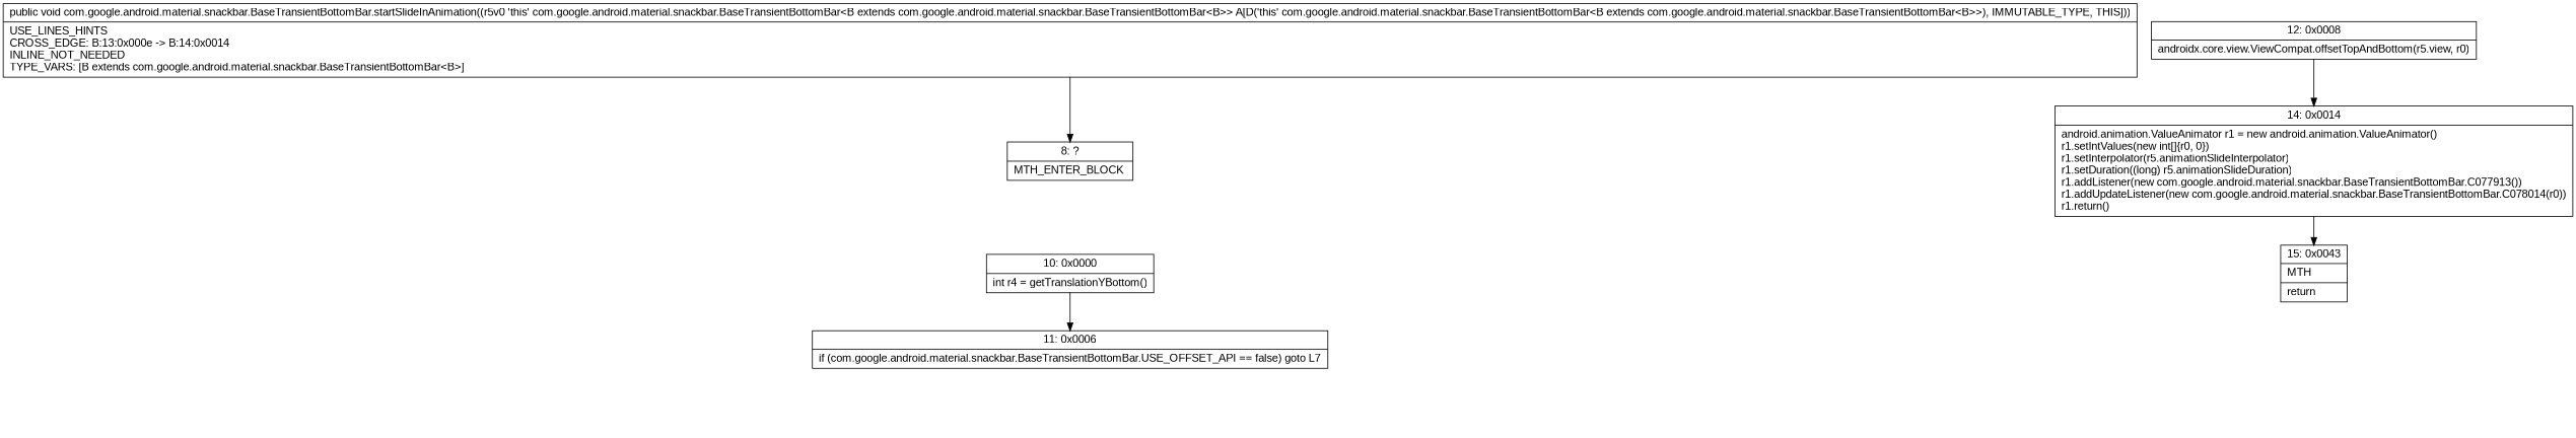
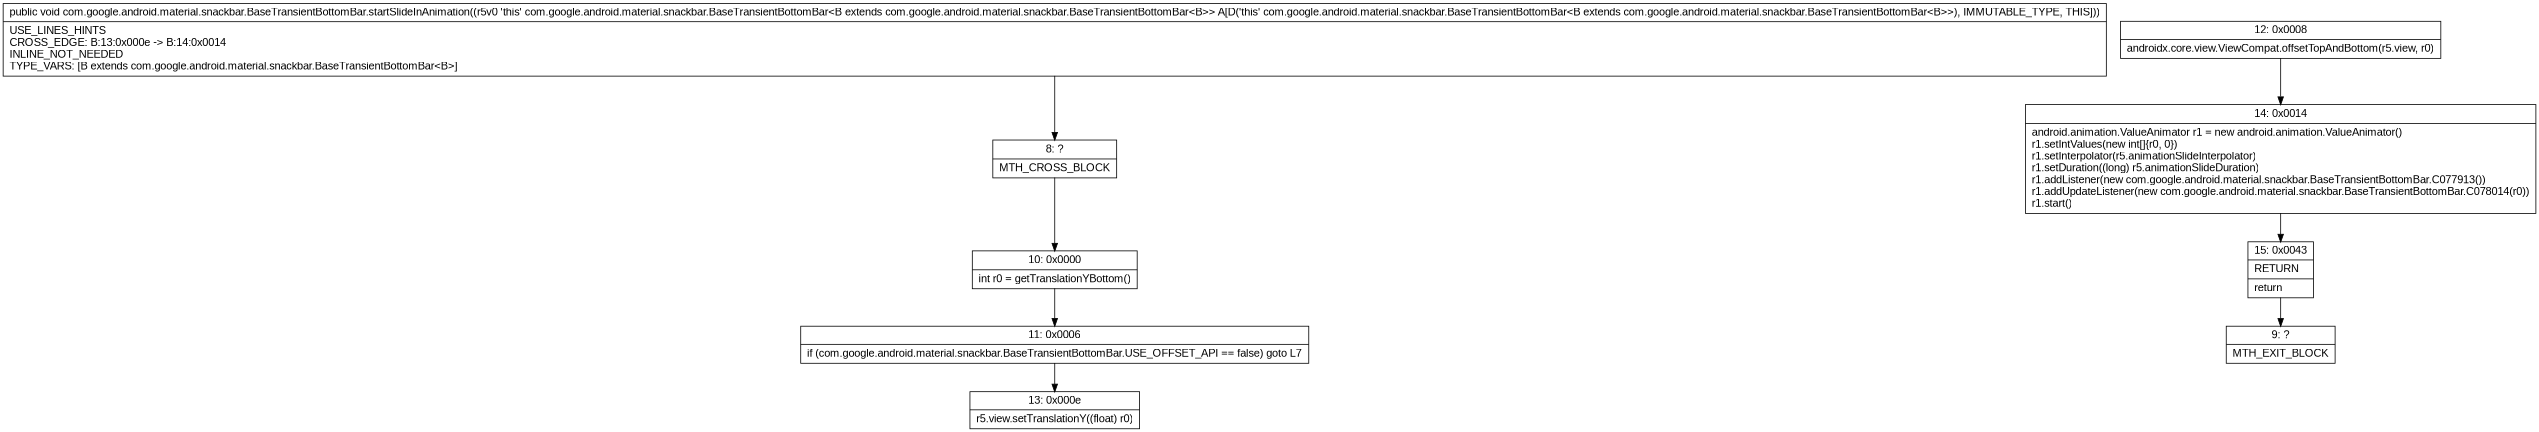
  digraph {
    fontname="Liberation Sans"
    node [fontname="Liberation Sans" shape=record]
    edge [fontname="Liberation Sans"]
-   n1 [label="{8\:\ ?|MTH_ENTER_BLOCK\l}"]
-   n2 [label="{10\:\ 0x0000|int r4 = getTranslationYBottom()\l}"]
+   n1 [label="{8\:\ ?|MTH_CROSS_BLOCK\l}"]
+   n2 [label="{10\:\ 0x0000|int r0 = getTranslationYBottom()\l}"]
    n3 [label="{11\:\ 0x0006|if (com.google.android.material.snackbar.BaseTransientBottomBar.USE_OFFSET_API == false) goto L7\l}"]
+   n4 [label="{13\:\ 0x000e|r5.view.setTranslationY((float) r0)\l}"]
    n5 [label="{12\:\ 0x0008|androidx.core.view.ViewCompat.offsetTopAndBottom(r5.view, r0)\l}"]
-   n6 [label="{14\:\ 0x0014|android.animation.ValueAnimator r1 = new android.animation.ValueAnimator()\lr1.setIntValues(new int[]\{r0, 0\})\lr1.setInterpolator(r5.animationSlideInterpolator)\lr1.setDuration((long) r5.animationSlideDuration)\lr1.addListener(new com.google.android.material.snackbar.BaseTransientBottomBar.C077913())\lr1.addUpdateListener(new com.google.android.material.snackbar.BaseTransientBottomBar.C078014(r0))\lr1.return()\l}"]
-   n7 [label="{15\:\ 0x0043|MTH\l|return\l}"]
+   n6 [label="{14\:\ 0x0014|android.animation.ValueAnimator r1 = new android.animation.ValueAnimator()\lr1.setIntValues(new int[]\{r0, 0\})\lr1.setInterpolator(r5.animationSlideInterpolator)\lr1.setDuration((long) r5.animationSlideDuration)\lr1.addListener(new com.google.android.material.snackbar.BaseTransientBottomBar.C077913())\lr1.addUpdateListener(new com.google.android.material.snackbar.BaseTransientBottomBar.C078014(r0))\lr1.start()\l}"]
+   n7 [label="{15\:\ 0x0043|RETURN\l|return\l}"]
+   n8 [label="{9\:\ ?|MTH_EXIT_BLOCK\l}"]
    n9 [label="{public void com.google.android.material.snackbar.BaseTransientBottomBar.startSlideInAnimation((r5v0 'this' com.google.android.material.snackbar.BaseTransientBottomBar\<B extends com.google.android.material.snackbar.BaseTransientBottomBar\<B\>\> A[D('this' com.google.android.material.snackbar.BaseTransientBottomBar\<B extends com.google.android.material.snackbar.BaseTransientBottomBar\<B\>\>), IMMUTABLE_TYPE, THIS]))  | USE_LINES_HINTS\lCROSS_EDGE: B:13:0x000e \-\> B:14:0x0014\lINLINE_NOT_NEEDED\lTYPE_VARS: [B extends com.google.android.material.snackbar.BaseTransientBottomBar\<B\>]\l}"]
+   n1 -> n2
    n2 -> n3
+   n3 -> n4
    n5 -> n6
    n6 -> n7
+   n7 -> n8
    n9 -> n1
  }
